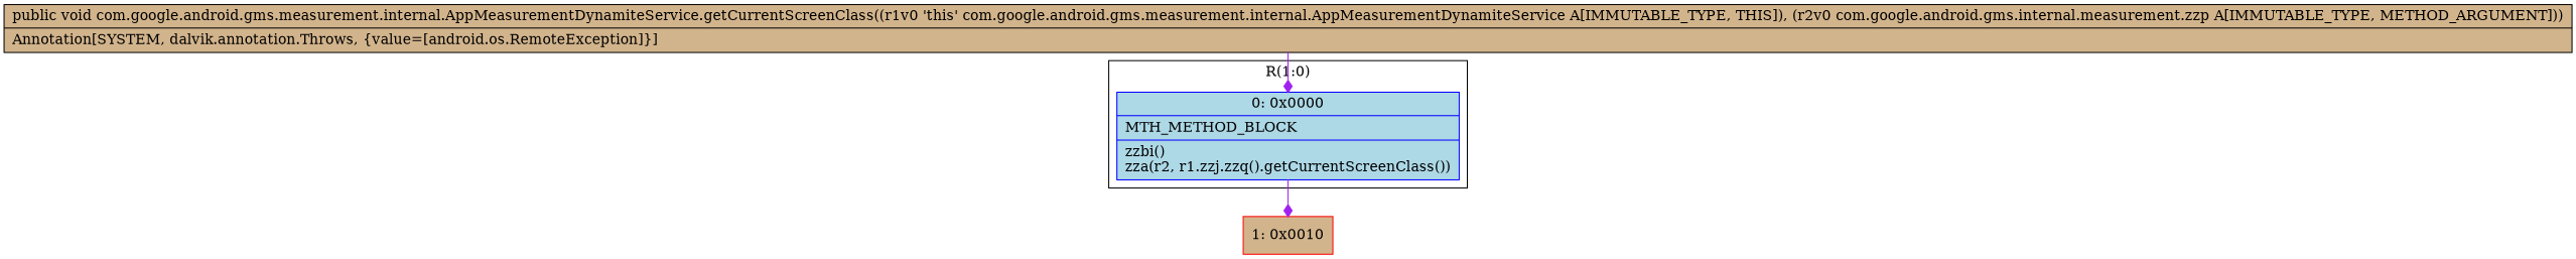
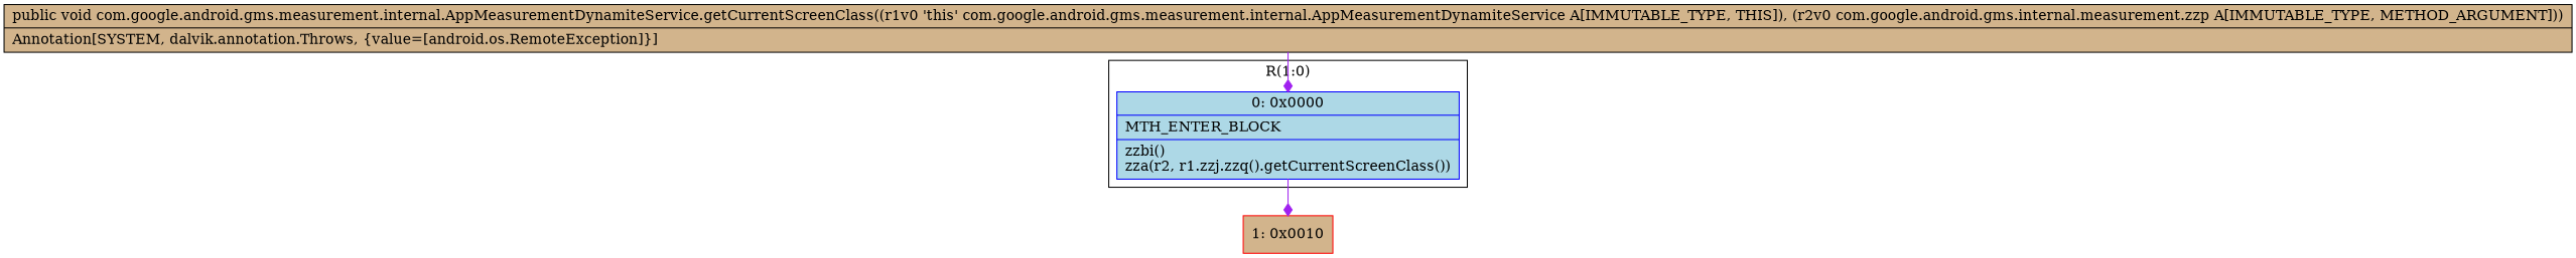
  digraph {
    node [shape=record style=filled fillcolor=tan]
    edge [color=purple arrowhead=diamond]
-   n1 [color=blue label="{0\:\ 0x0000|MTH_METHOD_BLOCK\l|zzbi()\lzza(r2, r1.zzj.zzq().getCurrentScreenClass())\l}" fillcolor=lightblue]
+   n1 [color=blue label="{0\:\ 0x0000|MTH_ENTER_BLOCK\l|zzbi()\lzza(r2, r1.zzj.zzq().getCurrentScreenClass())\l}" fillcolor=lightblue]
    n2 [color=red label="{1\:\ 0x0010}"]
    n3 [label="{public void com.google.android.gms.measurement.internal.AppMeasurementDynamiteService.getCurrentScreenClass((r1v0 'this' com.google.android.gms.measurement.internal.AppMeasurementDynamiteService A[IMMUTABLE_TYPE, THIS]), (r2v0 com.google.android.gms.internal.measurement.zzp A[IMMUTABLE_TYPE, METHOD_ARGUMENT]))  | Annotation[SYSTEM, dalvik.annotation.Throws, \{value=[android.os.RemoteException]\}]\l}"]
    subgraph cluster_1 {
      label="R(1:0)"
      n1
    }
    n1 -> n2
    n3 -> n1
  }
